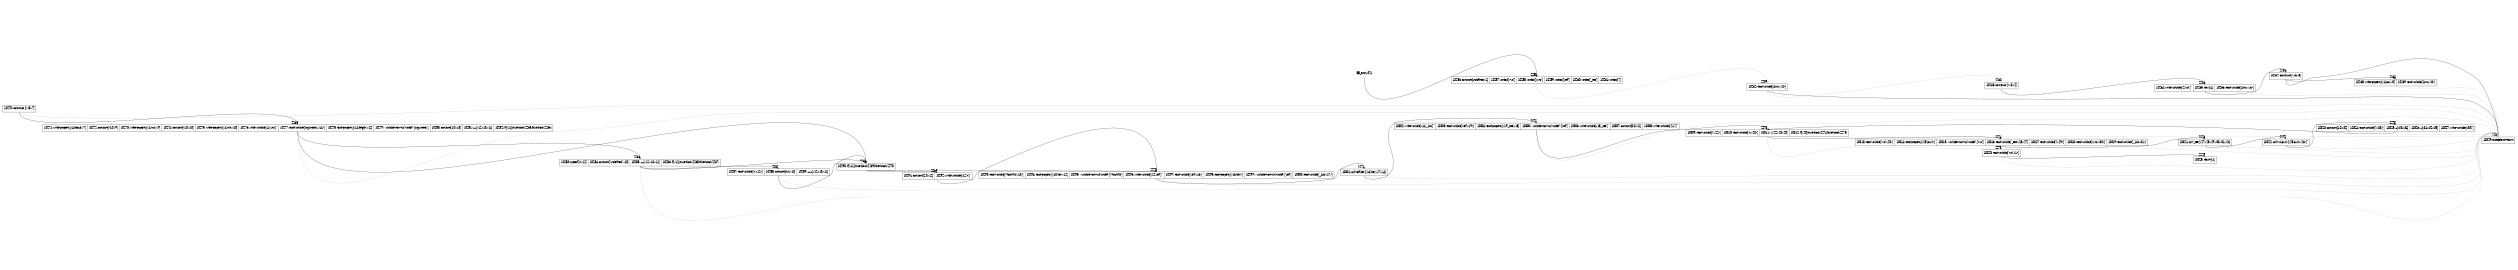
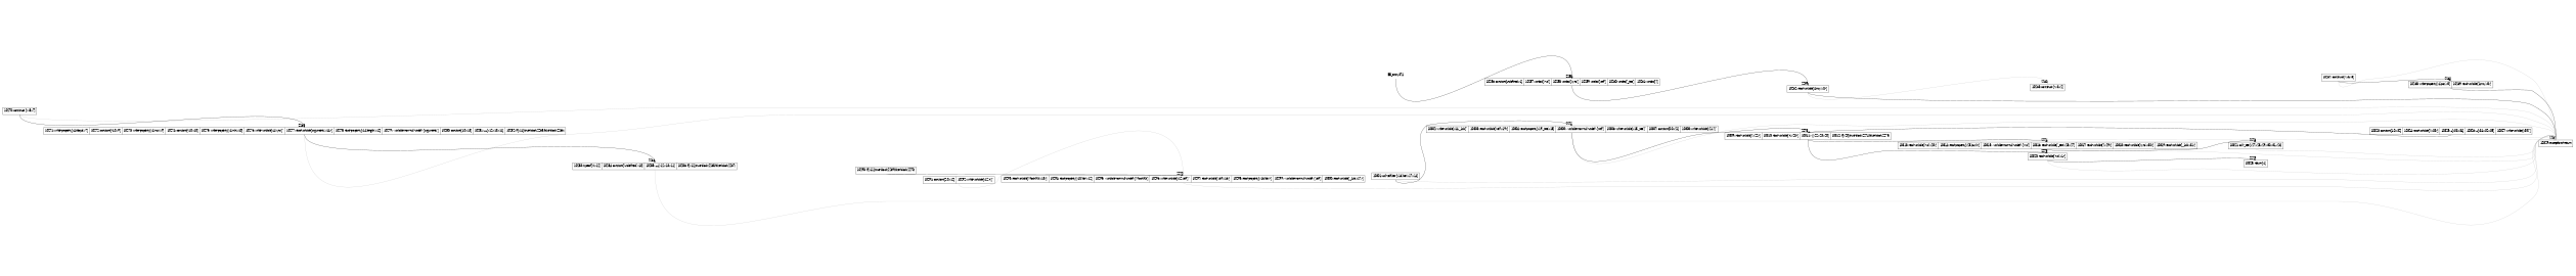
  digraph {
    fontname=Lato
    rankdir=LR
    node [fontname=Lato shape=record]
    edge [fontname=Lato headport=n tailport=s]
    n1 [label=BB_entry374 shape=none]
    n2 [label="{10256: constant[undefined,v1]|10257: vardecl['rval']|10258: vardecl['sync']|10259: vardecl['self']|10260: vardecl['_tee']|10261: vardecl['i']}"]
    n3 [label="{10262: read-variable['Array',v3,-]}"]
    n4 [label="{10263: construct [-,v3,v2]}"]
    n5 [label="{10329: exceptional-return}"]
-   n6 [label="{10264: write-variable[v2,'rval']*|10265: new[v4]|10266: read-variable['Array',v6,-]}"]
    n7 [label="{10267: construct [-,v6,v5]}"]
    n8 [label="{10268: write-property[v4,'pos',v5]|10269: read-variable['Array',v8,-]}"]
    n9 [label="{10270: construct [-,v8,v7]}"]
    n10 [label="{10271: write-property[v4,'deque',v7]|10272: constant[-1.0,v9]|10273: write-property[v4,'max',v9]|10274: constant[-1.0,v10]|10275: write-property[v4,'min',v10]|10276: write-variable[v4,'sync']*|10277: read-variable['arguments',v14,-]|10278: read-property[v14,'length',v12]|10279: \<variable-non-null-undef\>['arguments']|10280: constant[1.0,v13]|10281: ==[v12,v13,v11]|10282: if[v11](true-block:2268,false-block:2266)}"]
    n11 [label="{10290: if[v11](true-block:2269,false-block:2270)}"]
    n12 [label="{10283: typeof['n',v12]|10284: constant[\"undefined\",v13]|10285: ==[v12,v13,v11]|10286: if[v11](true-block:2268,false-block:2267)}"]
    n13 [label="{10291: constant[2.0,v12]|10292: write-variable[v12,'n']*}"]
    n14 [label="{10293: read-variable['MochiKit',v13,-]|10294: read-property[v13,'Iter',v12]|10295: \<variable-non-null-undef\>['MochiKit']|10296: write-variable[v12,'self']*|10297: read-variable['self',v16,-]|10298: read-property[v16,'iter',-]|10299: \<variable-non-null-undef\>['self']|10300: read-variable['_1ab',v17,-]}"]
-   n15 [label="{10287: read-variable['n',v12,-]|10288: constant[null,v13]|10289: ===[v12,v13,v11]}"]
    n16 [label="{10301: call-self.iter [v16,'iter',v17,v14]}"]
    n17 [label="{10302: write-variable[v14,'_1ab']*|10303: read-variable['self',v19,-]|10304: read-property[v19,'_tee',v18]|10305: \<variable-non-null-undef\>['self']|10306: write-variable[v18,'_tee']*|10307: constant[0.0,v21]|10308: write-variable[v21,'i']*}"]
    n18 [label="{10309: read-variable['i',v22,-]|10310: read-variable['n',v23,-]|10311: \<[v22,v23,v20]|10312: if[v20](true-block:2274,false-block:2275)}"]
    n19 [label="{10313: read-variable['rval',v25,-]|10314: read-property[v25,'push',-]|10315: \<variable-non-null-undef\>['rval']|10316: read-variable['_tee',v28,v27]|10317: read-variable['i',v29,-]|10318: read-variable['sync',v30,-]|10319: read-variable['_1ab',v31,-]}"]
    n20 [label="{10320: read-variable['rval',v1,-]}"]
    n21 [label="{10321: call-_tee [v27,v28,v29,v30,v31,v26]}"]
    n22 [label="{10328: return[v1]}"]
-   n23 [label="{10322: call-rval.push [v25,'push',v26,-]*}"]
    n24 [label="{10323: constant[1.0,v32]|10324: read-variable['i',v33,-]|10325: +[v33,v34]|10326: +[v34,v32,v35]|10327: write-variable[v35,'i']}"]
    n1 -> n2 [headlabel="    2258"]
-   n2 -> n3 [headlabel="      2259" color=gray]
+   n2 -> n3 [headlabel="      2259"]
    n3 -> n4 [color=gray headlabel="      2260"]
    n3 -> n5 [color=black headlabel="      2280"]
-   n4 -> n6 [headlabel="      2261"]
-   n6 -> n5 [color=gray]
-   n6 -> n7 [headlabel="      2262"]
-   n7 -> n5 [color=black]
+   n7 -> n5 [color=gray]
    n7 -> n8 [headlabel="      2263"]
-   n8 -> n5 [color=gray]
+   n8 -> n5 [color=black]
    n9 -> n5 [color=gray]
    n9 -> n10 [headlabel="      2265"]
    n10 -> n5 [color=gray]
-   n10 -> n11 [headlabel="      2268"]
    n10 -> n12 [headlabel="      2266"]
-   n11 -> n13 [headlabel="      2269"]
    n11 -> n14 [headlabel="      2270"]
    n12 -> n5 [color=gray]
-   n12 -> n11
-   n12 -> n15 [headlabel="      2267"]
-   n13 -> n14
+   n13 -> n14 [color=gray]
    n14 -> n5 [color=gray]
-   n14 -> n16 [headlabel="      2271"]
-   n15 -> n5 [color=gray]
-   n15 -> n11
    n16 -> n5 [color=gray]
    n16 -> n17 [headlabel="      2272"]
    n17 -> n5 [color=gray]
    n17 -> n18 [headlabel="      2273"]
    n18 -> n5 [color=gray]
    n18 -> n19 [headlabel="      2274"]
-   n18 -> n20 [headlabel="      2275" color=gray]
+   n18 -> n20 [headlabel="      2275"]
    n19 -> n5 [color=gray]
    n19 -> n21 [headlabel="      2276"]
    n20 -> n5 [color=gray]
    n20 -> n22 [headlabel="      2279"]
    n21 -> n5 [color=gray]
-   n21 -> n23 [headlabel="      2277"]
-   n23 -> n5 [color=gray]
-   n23 -> n24 [headlabel="      2278"]
    n24 -> n5 [color=gray]
    n24 -> n18
  }
